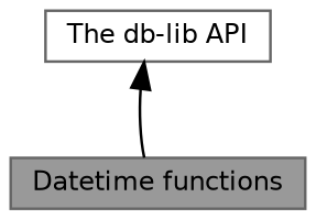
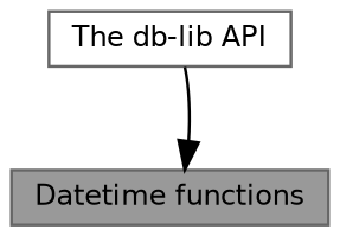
  digraph {
    rankdir=TB
    node [fontname=Helvetica fontsize=10 shape=box style=filled]
    n1 [color=grey40 fillcolor=white height=0.2 label="The db-lib API" width=0.4]
    n2 [color=gray40 fillcolor=grey60 fontcolor=black height=0.2 label="Datetime functions" width=0.4]
-   n1 -> n2 [dir=back fontname=Helvetica fontsize=10 labelfontname=Helvetica labelfontsize=10 shape=plaintext style=solid]
+   n2 -> n1 [dir=back fontname=Helvetica fontsize=10 labelfontname=Helvetica labelfontsize=10 shape=plaintext style=solid]
  }
